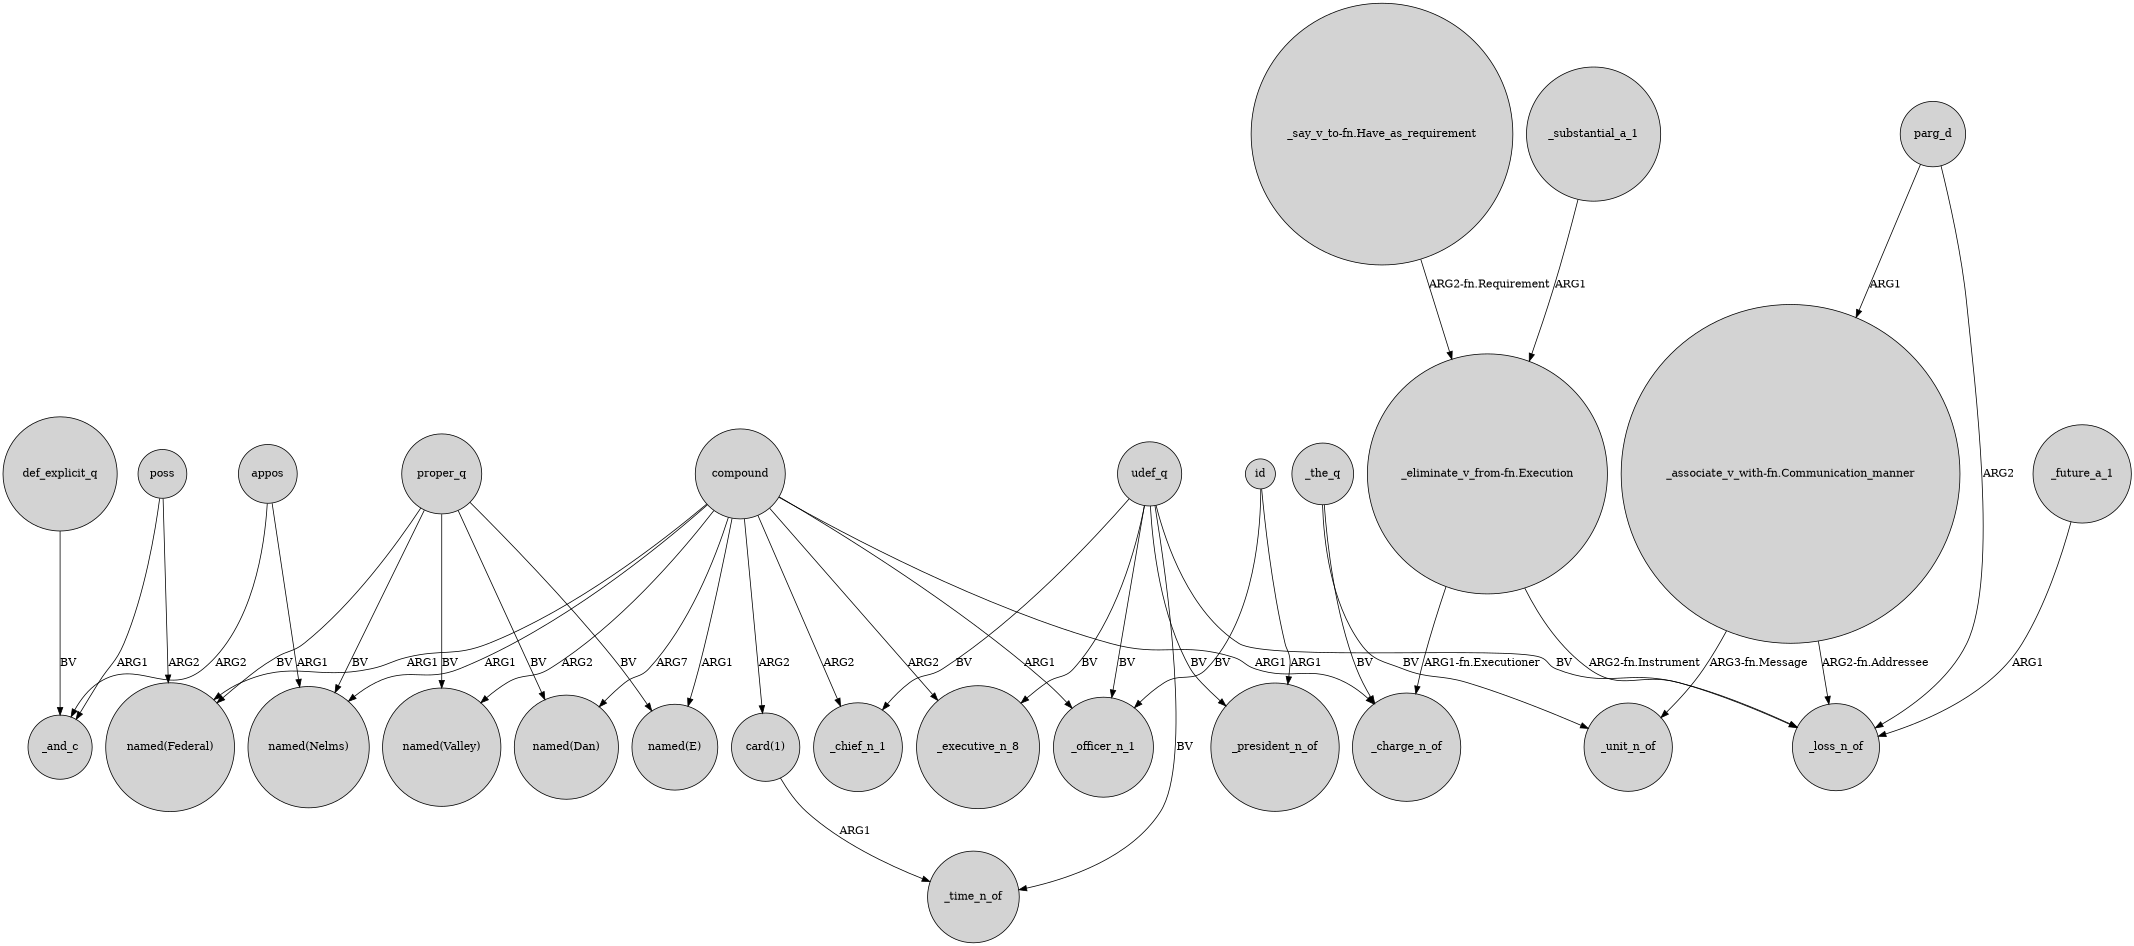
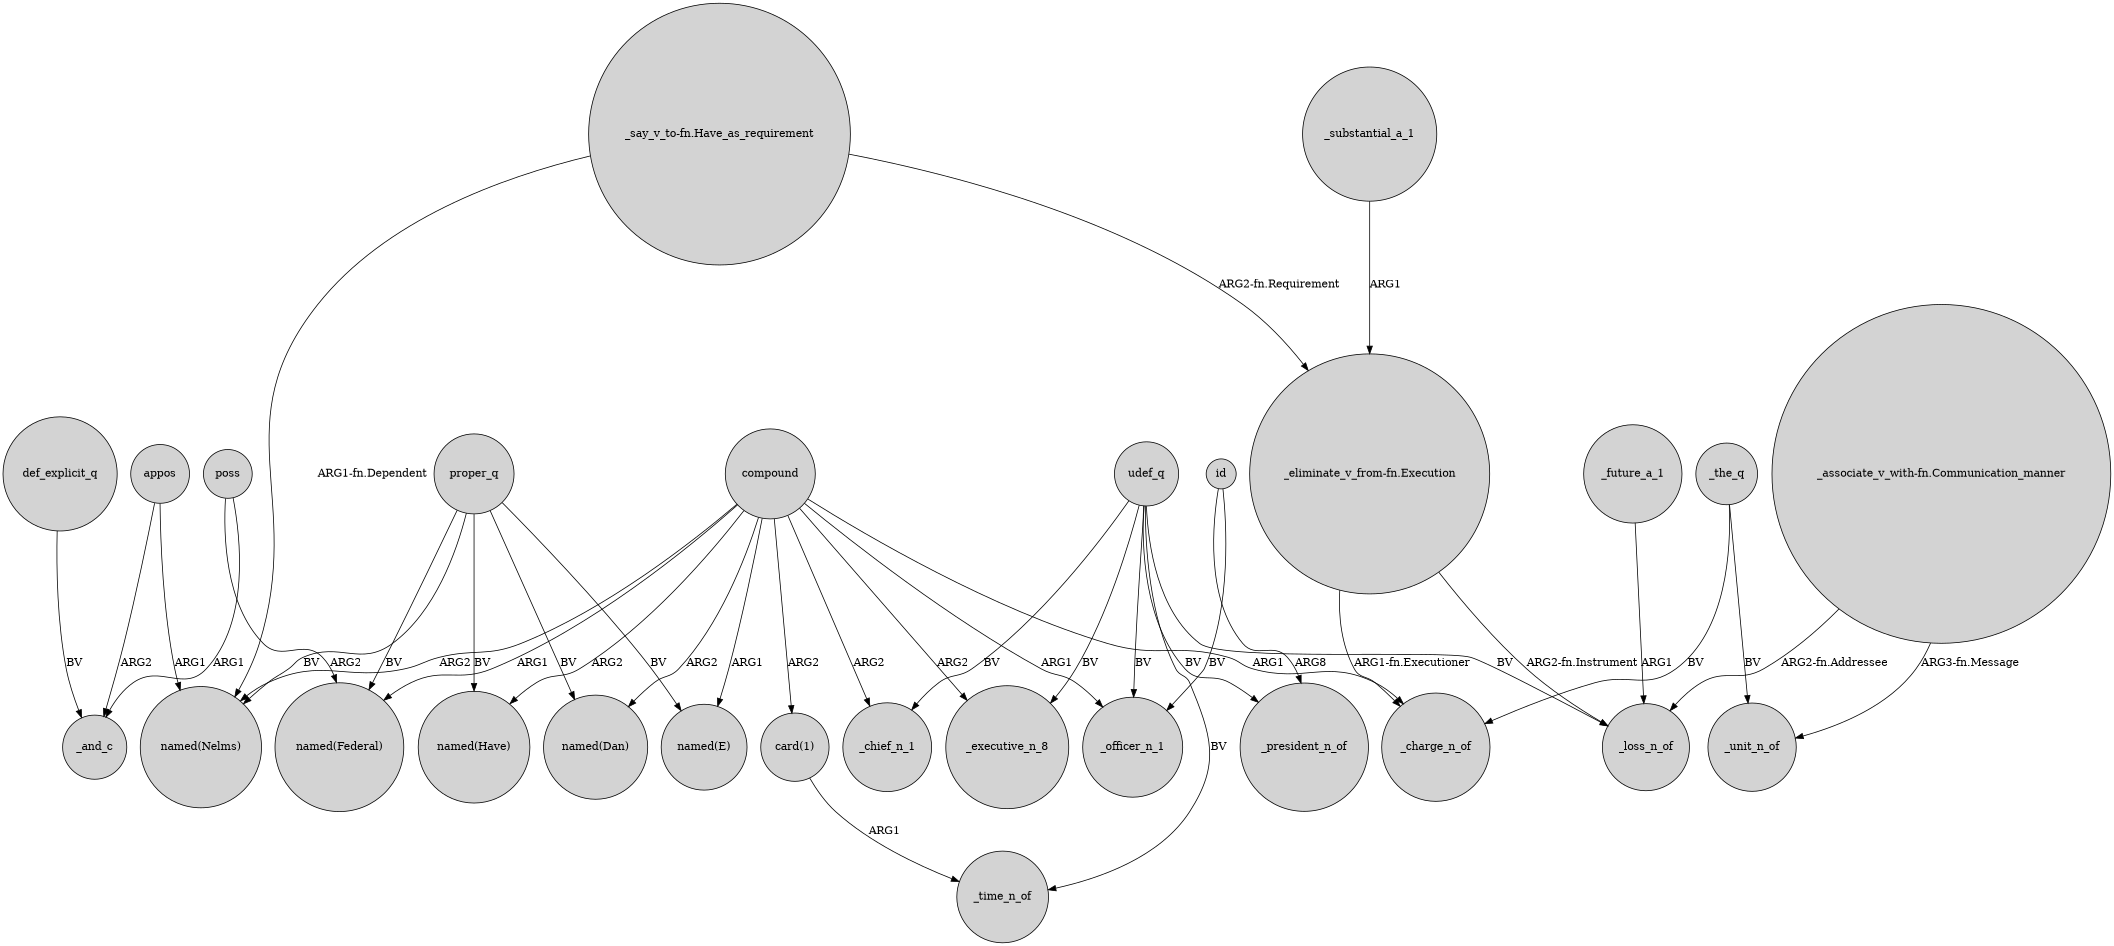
  digraph {
    node [shape=circle style=filled]
    poss
    _and_c
    "named(Federal)"
    compound
    _charge_n_of
    _chief_n_1
    "named(Nelms)"
    _officer_n_1
    "named(E)"
    n10 [label=_executive_n_8]
-   "named(Valley)"
+   "named(Valley)" [label="named(Have)"]
    "named(Dan)"
    "card(1)"
    udef_q
    _time_n_of
    _president_n_of
    _loss_n_of
    "_associate_v_with-fn.Communication_manner"
    _unit_n_of
    proper_q
    "_say_v_to-fn.Have_as_requirement"
    "_eliminate_v_from-fn.Execution"
    def_explicit_q
    id
-   parg_d
    _the_q
    appos
    _future_a_1
    _substantial_a_1
    poss -> _and_c [label=ARG1]
    poss -> "named(Federal)" [label=ARG2]
    compound -> "named(Federal)" [label=ARG1]
    compound -> _charge_n_of [label=ARG1]
    compound -> _chief_n_1 [label=ARG2]
-   compound -> "named(Nelms)" [label=ARG1]
+   compound -> "named(Nelms)" [label=ARG2]
    compound -> _officer_n_1 [label=ARG1]
    compound -> "named(E)" [label=ARG1]
    compound -> n10 [label=ARG2]
    compound -> "named(Valley)" [label=ARG2]
-   compound -> "named(Dan)" [label=ARG7]
+   compound -> "named(Dan)" [label=ARG2]
    compound -> "card(1)" [label=ARG2]
    "card(1)" -> _time_n_of [label=ARG1]
    udef_q -> _chief_n_1 [label=BV]
    udef_q -> _officer_n_1 [label=BV]
    udef_q -> n10 [label=BV]
    udef_q -> _time_n_of [label=BV]
    udef_q -> _president_n_of [label=BV]
    udef_q -> _loss_n_of [label=BV]
    "_associate_v_with-fn.Communication_manner" -> _loss_n_of [label="ARG2-fn.Addressee"]
    "_associate_v_with-fn.Communication_manner" -> _unit_n_of [label="ARG3-fn.Message"]
    proper_q -> "named(Federal)" [label=BV]
    proper_q -> "named(Nelms)" [label=BV]
    proper_q -> "named(E)" [label=BV]
    proper_q -> "named(Valley)" [label=BV]
    proper_q -> "named(Dan)" [label=BV]
+   "_say_v_to-fn.Have_as_requirement" -> "named(Nelms)" [label="ARG1-fn.Dependent"]
    "_say_v_to-fn.Have_as_requirement" -> "_eliminate_v_from-fn.Execution" [label="ARG2-fn.Requirement"]
    "_eliminate_v_from-fn.Execution" -> _charge_n_of [label="ARG1-fn.Executioner"]
    "_eliminate_v_from-fn.Execution" -> _loss_n_of [label="ARG2-fn.Instrument"]
    def_explicit_q -> _and_c [label=BV]
    id -> _officer_n_1 [label=BV]
-   id -> _president_n_of [label=ARG1]
-   parg_d -> _loss_n_of [label=ARG2]
-   parg_d -> "_associate_v_with-fn.Communication_manner" [label=ARG1]
+   id -> _president_n_of [label=ARG8]
    _the_q -> _charge_n_of [label=BV]
    _the_q -> _unit_n_of [label=BV]
    appos -> _and_c [label=ARG2]
    appos -> "named(Nelms)" [label=ARG1]
    _future_a_1 -> _loss_n_of [label=ARG1]
    _substantial_a_1 -> "_eliminate_v_from-fn.Execution" [label=ARG1]
  }
